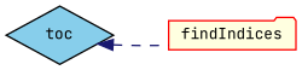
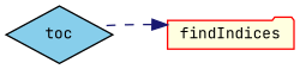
  digraph {
    rankdir=LR
    fontname="JetBrains Mono"
    node [fontname="JetBrains Mono" fontsize=10 style=filled]
    n1 [color=black fillcolor=skyblue fontcolor=black height=0.2 label=toc shape=diamond width=0.4]
    n2 [color=red height=0.2 label=findIndices shape=folder width=0.4 fillcolor=lightyellow]
-   n1 -> n2 [color=midnightblue dir=back fontname="JetBrains Mono" fontsize=10 labelfontname=Helvetica labelfontsize=10 style=dashed]
+   n2 -> n1 [color=midnightblue dir=back fontname="JetBrains Mono" fontsize=10 labelfontname=Helvetica labelfontsize=10 style=dashed]
  }
